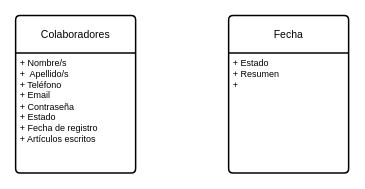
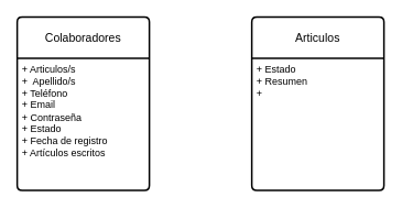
  <mxCell id="0" />
  <mxCell id="1" parent="0" />
  <mxCell id="2" value="Colaboradores" style="swimlane;childLayout=stackLayout;horizontal=1;startSize=50;horizontalStack=0;rounded=1;fontSize=14;fontStyle=0;strokeWidth=2;resizeParent=0;resizeLast=1;shadow=0;dashed=0;align=center;arcSize=4;whiteSpace=wrap;html=1;movable=1;resizable=1;rotatable=1;deletable=1;editable=1;locked=0;connectable=1;" vertex="1" parent="1"><mxGeometry x="20" y="20" width="160" height="210" as="geometry" /></mxCell>
- <mxCell id="3" value="+ Nombre/s&lt;br&gt;+&amp;nbsp; Apellido/s&lt;br&gt;+ Teléfono&lt;br&gt;+ Email&lt;br&gt;+ Contraseña&lt;br&gt;+ Estado&lt;br&gt;+ Fecha de registro&lt;br&gt;+ Artículos escritos" style="align=left;strokeColor=none;fillColor=none;spacingLeft=4;fontSize=12;verticalAlign=top;resizable=1;rotatable=1;part=1;html=1;movable=1;deletable=1;editable=1;locked=0;connectable=1;" vertex="1" parent="2"><mxGeometry y="50" width="160" height="160" as="geometry" /></mxCell>
- <mxCell id="4" value="Fecha" style="swimlane;childLayout=stackLayout;horizontal=1;startSize=50;horizontalStack=0;rounded=1;fontSize=14;fontStyle=0;strokeWidth=2;resizeParent=0;resizeLast=1;shadow=0;dashed=0;align=center;arcSize=4;whiteSpace=wrap;html=1;" vertex="1" parent="1"><mxGeometry x="304" y="20" width="160" height="210" as="geometry" /></mxCell>
+ <mxCell id="3" value="+ Articulos/s&lt;br&gt;+&amp;nbsp; Apellido/s&lt;br&gt;+ Teléfono&lt;br&gt;+ Email&lt;br&gt;+ Contraseña&lt;br&gt;+ Estado&lt;br&gt;+ Fecha de registro&lt;br&gt;+ Artículos escritos" style="align=left;strokeColor=none;fillColor=none;spacingLeft=4;fontSize=12;verticalAlign=top;resizable=1;rotatable=1;part=1;html=1;movable=1;deletable=1;editable=1;locked=0;connectable=1;" vertex="1" parent="2"><mxGeometry y="50" width="160" height="160" as="geometry" /></mxCell>
+ <mxCell id="4" value="Articulos" style="swimlane;childLayout=stackLayout;horizontal=1;startSize=50;horizontalStack=0;rounded=1;fontSize=14;fontStyle=0;strokeWidth=2;resizeParent=0;resizeLast=1;shadow=0;dashed=0;align=center;arcSize=4;whiteSpace=wrap;html=1;" vertex="1" parent="1"><mxGeometry x="304" y="20" width="160" height="210" as="geometry" /></mxCell>
  <mxCell id="5" value="+ Estado&lt;br&gt;+ Resumen&lt;br&gt;+&amp;nbsp;" style="align=left;strokeColor=none;fillColor=none;spacingLeft=4;fontSize=12;verticalAlign=top;resizable=0;rotatable=0;part=1;html=1;" vertex="1" parent="4"><mxGeometry y="50" width="160" height="160" as="geometry" /></mxCell>
